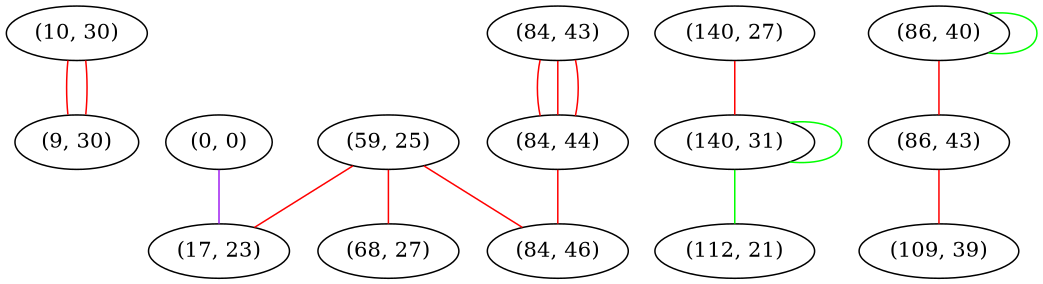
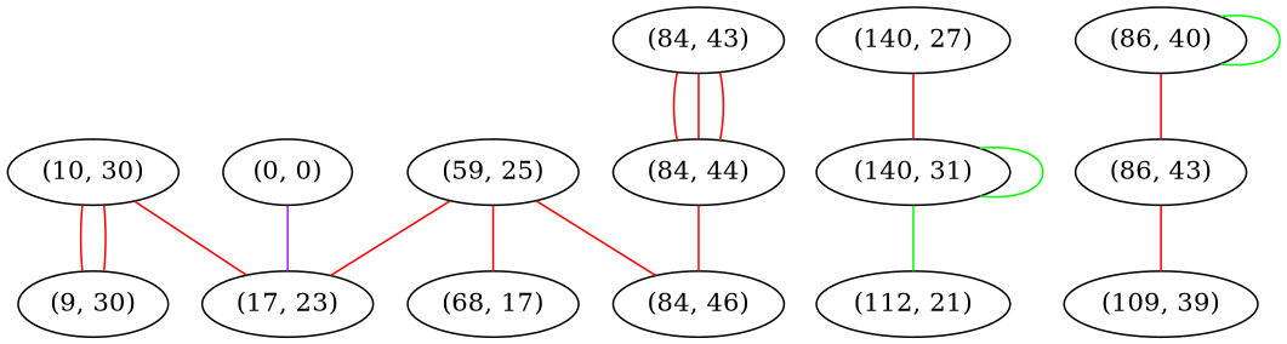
  graph {
    edge [color=red weight=1]
    "(10, 30)"
    "(9, 30)"
    "(17, 23)"
    "(140, 27)"
    "(140, 31)"
    "(112, 21)"
    "(0, 0)"
    "(59, 25)"
-   "(68, 17)" [label="(68, 27)"]
+   "(68, 17)"
    "(84, 46)"
    "(84, 43)"
    "(84, 44)"
    "(86, 40)"
    "(86, 43)"
    "(109, 39)"
    "(10, 30)" -- "(9, 30)"
    "(10, 30)" -- "(9, 30)"
+   "(10, 30)" -- "(17, 23)"
    "(140, 27)" -- "(140, 31)"
    "(140, 31)" -- "(140, 31)" [color=green weight=2]
    "(140, 31)" -- "(112, 21)" [color=green]
    "(0, 0)" -- "(17, 23)" [color=purple weight=4]
    "(59, 25)" -- "(17, 23)"
    "(59, 25)" -- "(68, 17)"
    "(59, 25)" -- "(84, 46)"
    "(84, 43)" -- "(84, 44)"
    "(84, 43)" -- "(84, 44)"
    "(84, 43)" -- "(84, 44)"
    "(84, 44)" -- "(84, 46)"
    "(86, 40)" -- "(86, 40)" [color=green weight=2]
    "(86, 40)" -- "(86, 43)"
    "(86, 43)" -- "(109, 39)"
  }
